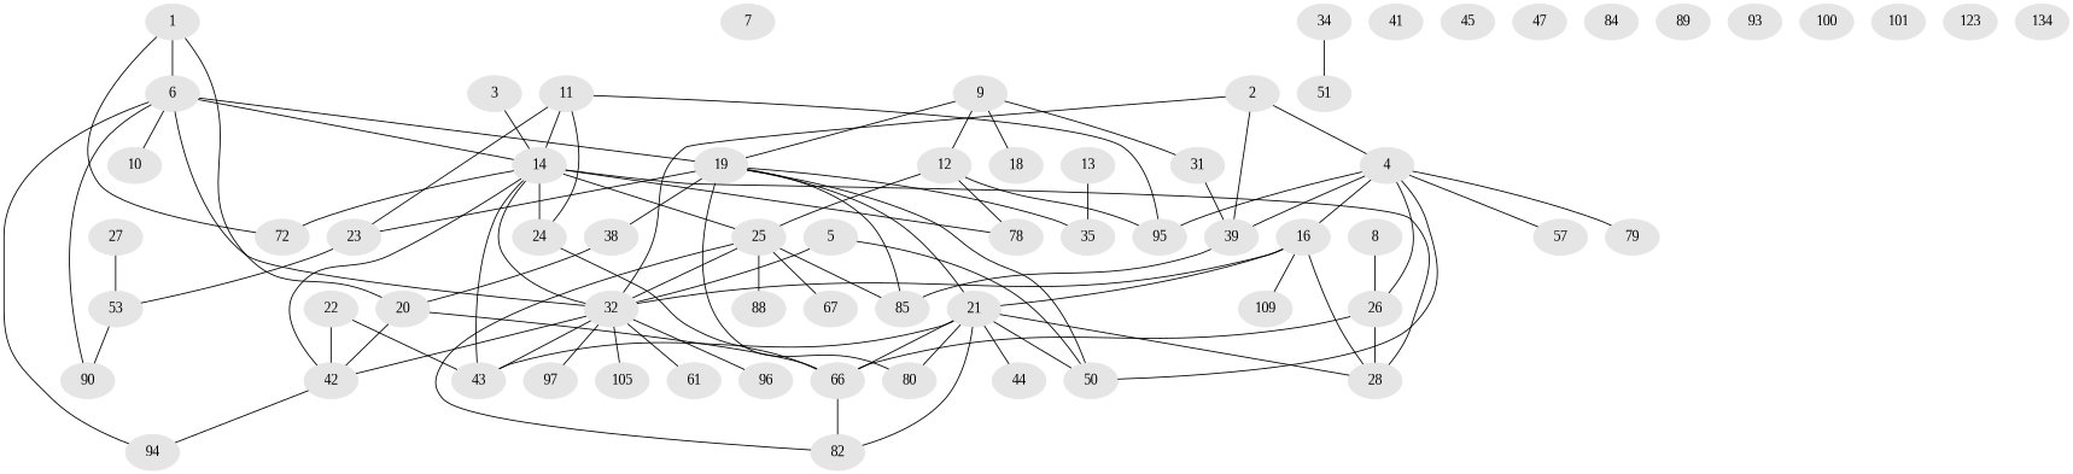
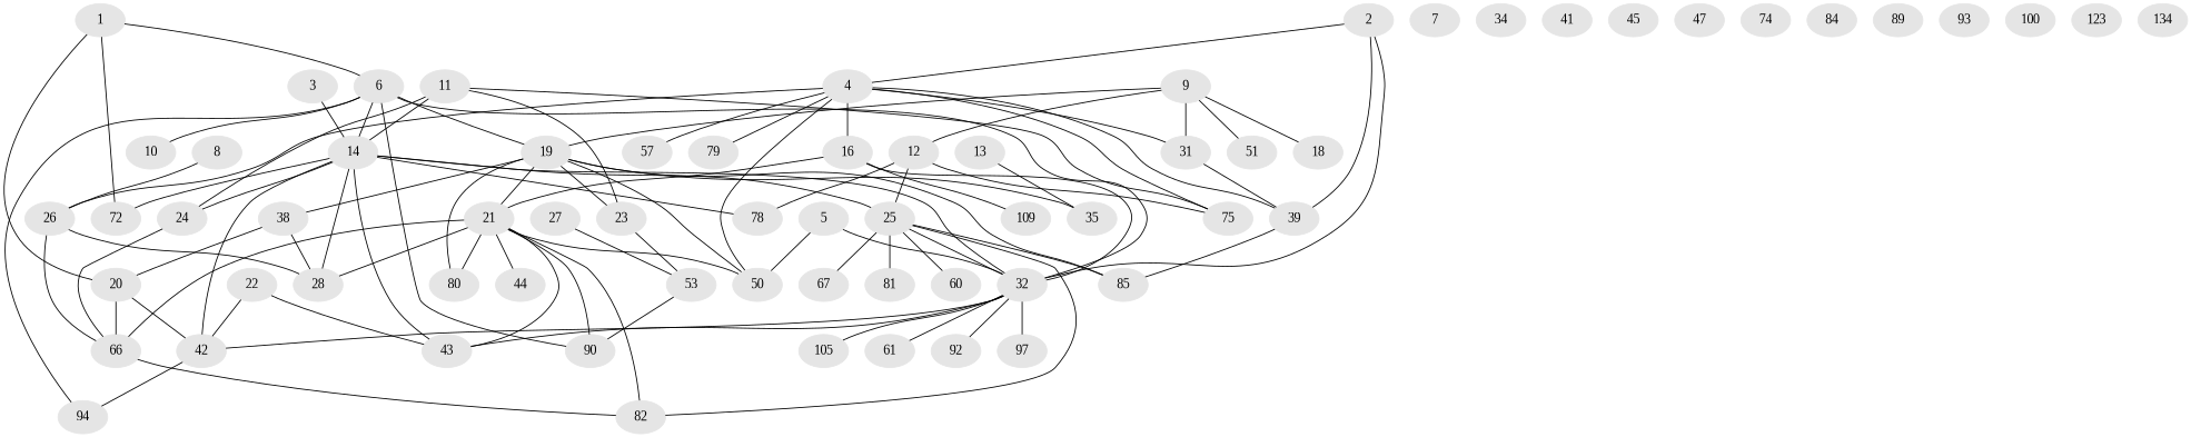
  graph {
    fontname="Liberation Serif"
    node [color=gray90 fontname="Liberation Serif" style=filled]
    edge [fontname="Liberation Serif"]
    1 [super="+124+76"]
    6 [super="+64+63+91"]
    20 [super="+33"]
    72 [super="+86+118"]
    32 [super="+55+113"]
    14 [super="+106+40+102"]
    10
    19 [super="+70+99"]
    90
    94
    42 [super="+46"]
    66 [super="+129"]
    2 [super="+75+88"]
    4 [super="+111+112+71+54"]
    39 [super="+98+126"]
    16
    26 [super="+87"]
    31
    50 [super="+135"]
    57
    n21 [label=79]
-   95
+   95 [label=75]
    43 [super="+120+69+52"]
    61
-   96
+   96 [label=92]
    97
    105
    85
    24
    25 [super="+116+56+58"]
    78
    28 [super="+127+108+29"]
    3
    21 [super="+48+36"]
    109
    5 [super="+62"]
    23 [super="+125"]
    35
    38
    80
    7
    8
    9 [super="+17+83"]
    12 [super="+15+131"]
    18
    51
    11 [super="+65+30"]
    53 [super="+121+115"]
    82
+   60
    67
-   81 [label=88]
+   81
    13 [super="+37"]
    44
    22
    27
    34
    41
    45
    47
+   74
    84
    89
    93
    100
-   101
    123
    134
    1 -- 6
    1 -- 20
    1 -- 72
    6 -- 32
    6 -- 14
    6 -- 10
    6 -- 19 [weight=2]
    6 -- 90
    6 -- 94
    20 -- 42
    20 -- 66
    32 -- 42
    32 -- 43
    32 -- 61
    32 -- 96
    32 -- 97
    32 -- 105
    14 -- 72
    14 -- 32
    14 -- 42
    14 -- 43
    14 -- 24
    14 -- 25 [weight=3]
    14 -- 78
    14 -- 28 [weight=2]
    19 -- 50
    19 -- 85
    19 -- 21
    19 -- 23 [weight=2]
    19 -- 35
    19 -- 38
    19 -- 80
    42 -- 94
    66 -- 82
    2 -- 32
    2 -- 4
    2 -- 39
    4 -- 39
    4 -- 16
    4 -- 26
+   4 -- 31
    4 -- 50
    4 -- 57
    4 -- n21
    4 -- 95
    39 -- 85
    16 -- 32
-   16 -- 28
+   38 -- 28
    16 -- 21
    16 -- 109
    26 -- 66
    26 -- 28
    31 -- 39
    24 -- 66
    25 -- 32
    25 -- 85
    25 -- 82
+   25 -- 60
    25 -- 67
    25 -- 81
    3 -- 14
+   21 -- 90
    21 -- 66
    21 -- 50
    21 -- 43
    21 -- 28
    21 -- 80
    21 -- 82
    21 -- 44
    5 -- 32
    5 -- 50
    23 -- 53
    38 -- 20
    8 -- 26
    9 -- 19
    9 -- 31
    9 -- 12
    9 -- 18
-   34 -- 51
+   9 -- 51
    12 -- 95
    12 -- 25
    12 -- 78
    11 -- 14 [weight=2]
    11 -- 95
    11 -- 24
    11 -- 23
    53 -- 90
    13 -- 35
    22 -- 42
    22 -- 43
    27 -- 53
  }
